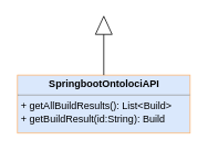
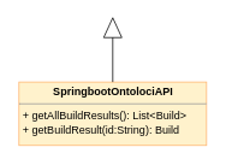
  <mxCell id="0" />
  <mxCell id="1" parent="0" />
- <mxCell id="2" value="&lt;p style=&quot;margin: 0px ; margin-top: 4px ; text-align: center&quot;&gt;&lt;b&gt;SpringbootOntolociAPI&lt;/b&gt;&lt;/p&gt;&lt;hr size=&quot;1&quot;&gt;&lt;p style=&quot;margin: 0px 0px 0px 4px&quot;&gt;+ getAllBuildResults(): List&amp;lt;Build&amp;gt;&lt;br&gt;&lt;/p&gt;&lt;p style=&quot;margin: 0px 0px 0px 4px&quot;&gt;+ getBuildResult(id:String): Build&lt;/p&gt;&lt;p style=&quot;margin: 0px ; margin-left: 4px&quot;&gt;&lt;br&gt;&lt;/p&gt;" style="verticalAlign=top;align=left;overflow=fill;fontSize=12;fontFamily=Helvetica;html=1;fillColor=#dae8fc;strokeColor=#FFB570;" vertex="1" parent="1"><mxGeometry x="20.5" y="90" width="207.5" height="70" as="geometry" /></mxCell>
+ <mxCell id="2" value="&lt;p style=&quot;margin: 0px ; margin-top: 4px ; text-align: center&quot;&gt;&lt;b&gt;SpringbootOntolociAPI&lt;/b&gt;&lt;/p&gt;&lt;hr size=&quot;1&quot;&gt;&lt;p style=&quot;margin: 0px 0px 0px 4px&quot;&gt;+ getAllBuildResults(): List&amp;lt;Build&amp;gt;&lt;br&gt;&lt;/p&gt;&lt;p style=&quot;margin: 0px 0px 0px 4px&quot;&gt;+ getBuildResult(id:String): Build&lt;/p&gt;&lt;p style=&quot;margin: 0px ; margin-left: 4px&quot;&gt;&lt;br&gt;&lt;/p&gt;" style="verticalAlign=top;align=left;overflow=fill;fontSize=12;fontFamily=Helvetica;html=1;fillColor=#fff2cc;strokeColor=#FFB570;" vertex="1" parent="1"><mxGeometry x="20.5" y="90" width="207.5" height="70" as="geometry" /></mxCell>
  <mxCell id="3" value="" style="triangle;whiteSpace=wrap;html=1;rotation=-90;" vertex="1" parent="1"><mxGeometry x="113.31" y="20" width="21.88" height="20" as="geometry" /></mxCell>
  <mxCell id="4" value="" style="endArrow=none;html=1;entryX=0;entryY=0.5;entryDx=0;entryDy=0;exitX=0.5;exitY=0;exitDx=0;exitDy=0;" edge="1" parent="1" source="2" target="3"><mxGeometry width="50" height="50" relative="1" as="geometry"><mxPoint x="179" as="sourcePoint" y="70" /><mxPoint x="179.24" y="43.12" as="targetPoint" /></mxGeometry></mxCell>
